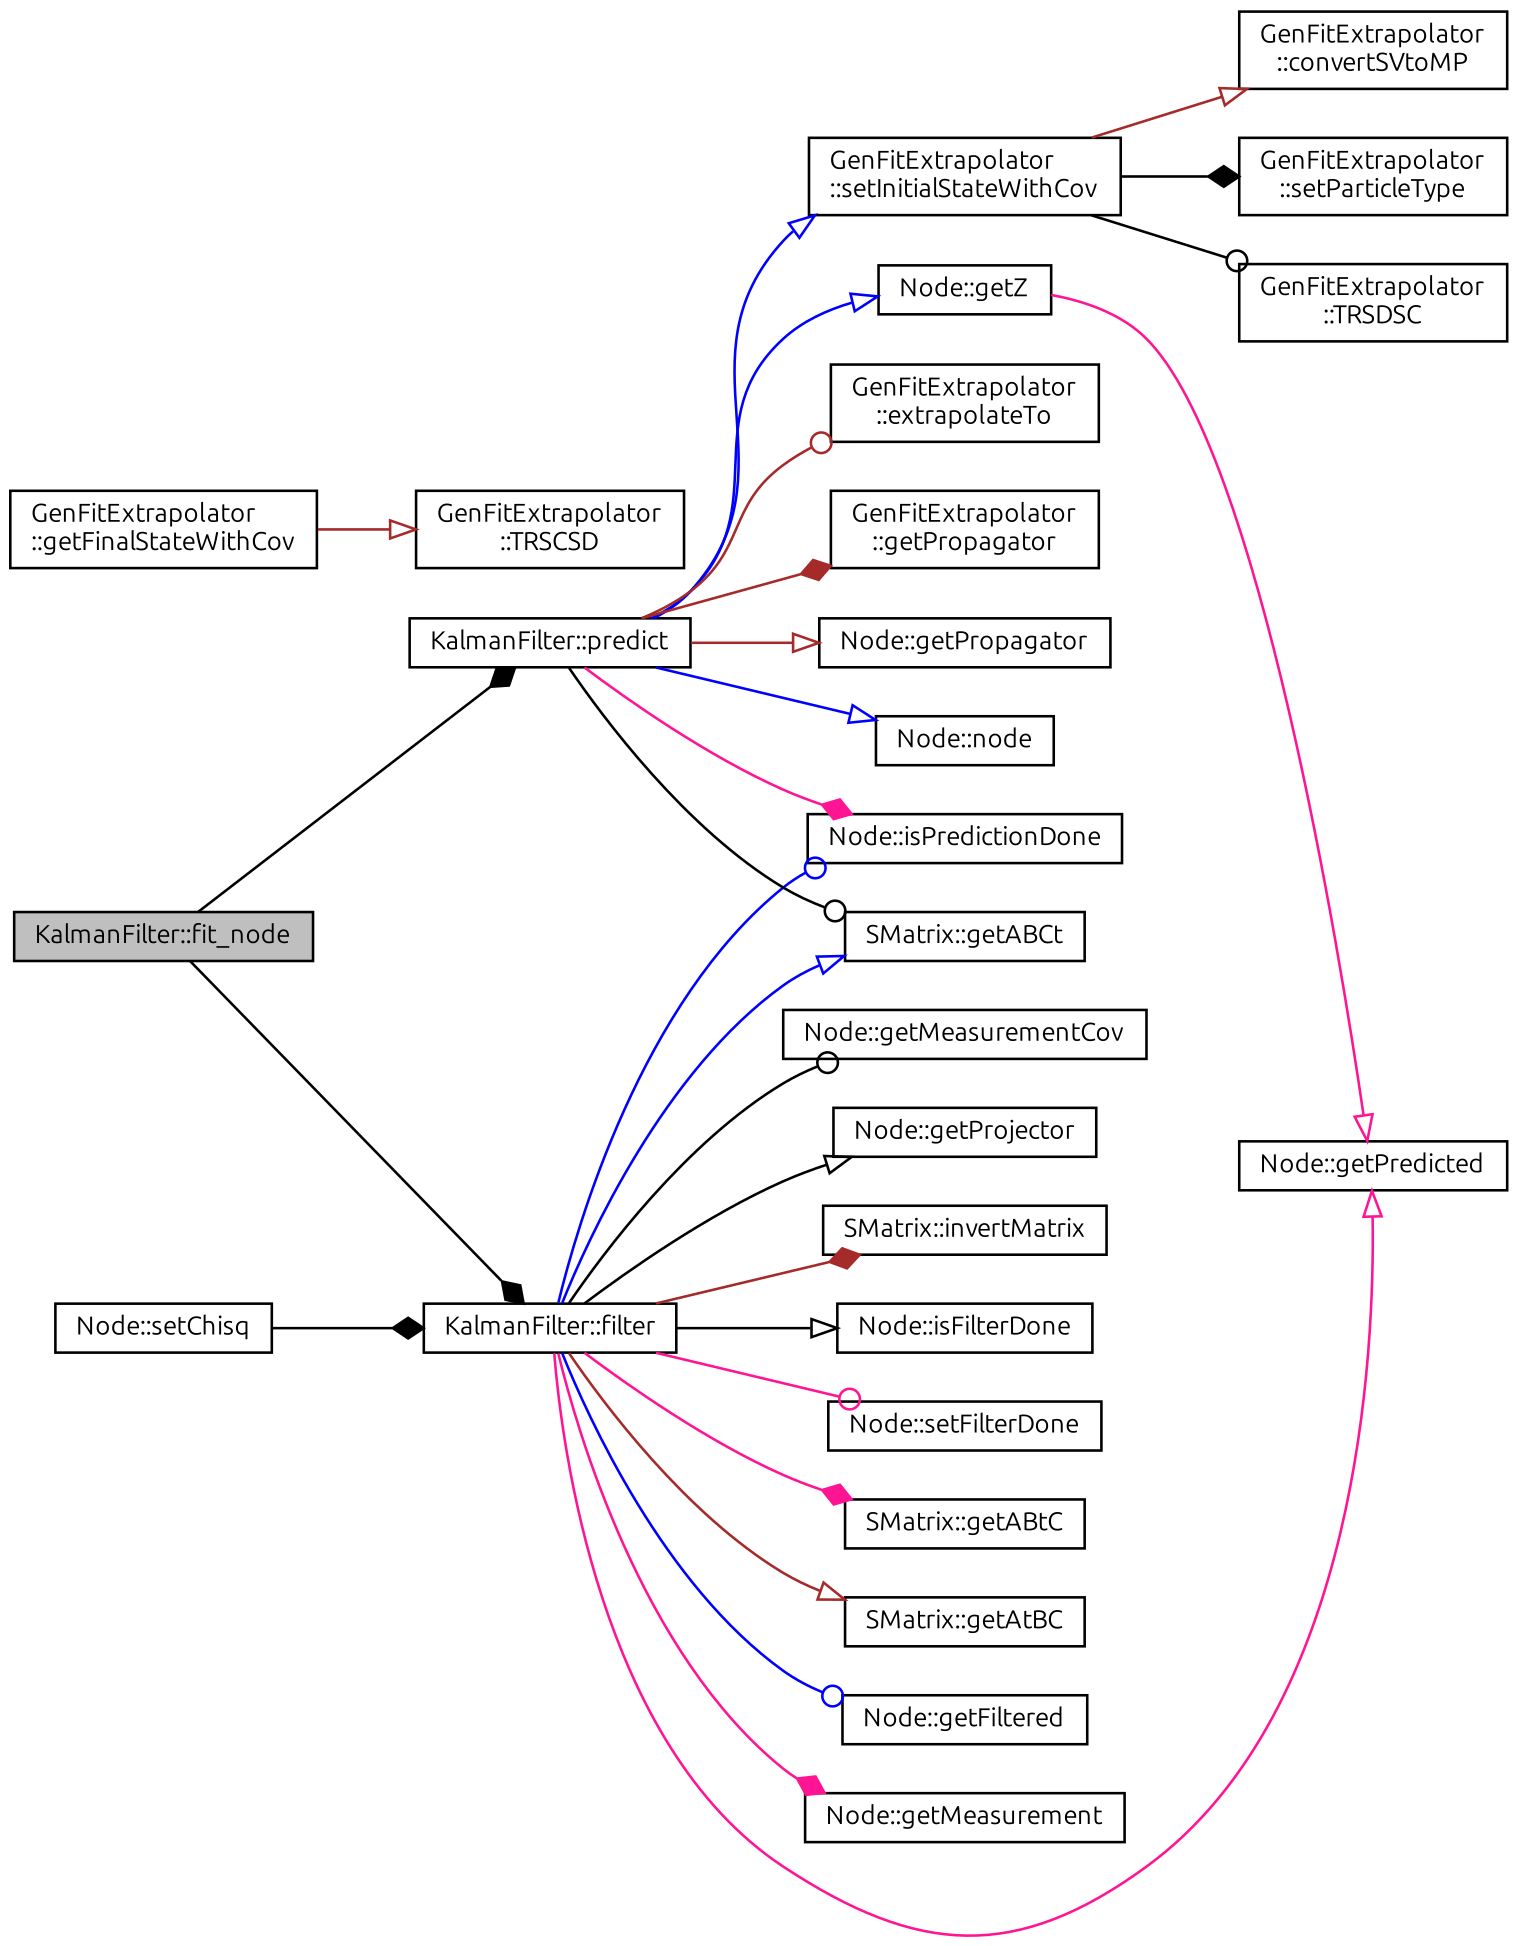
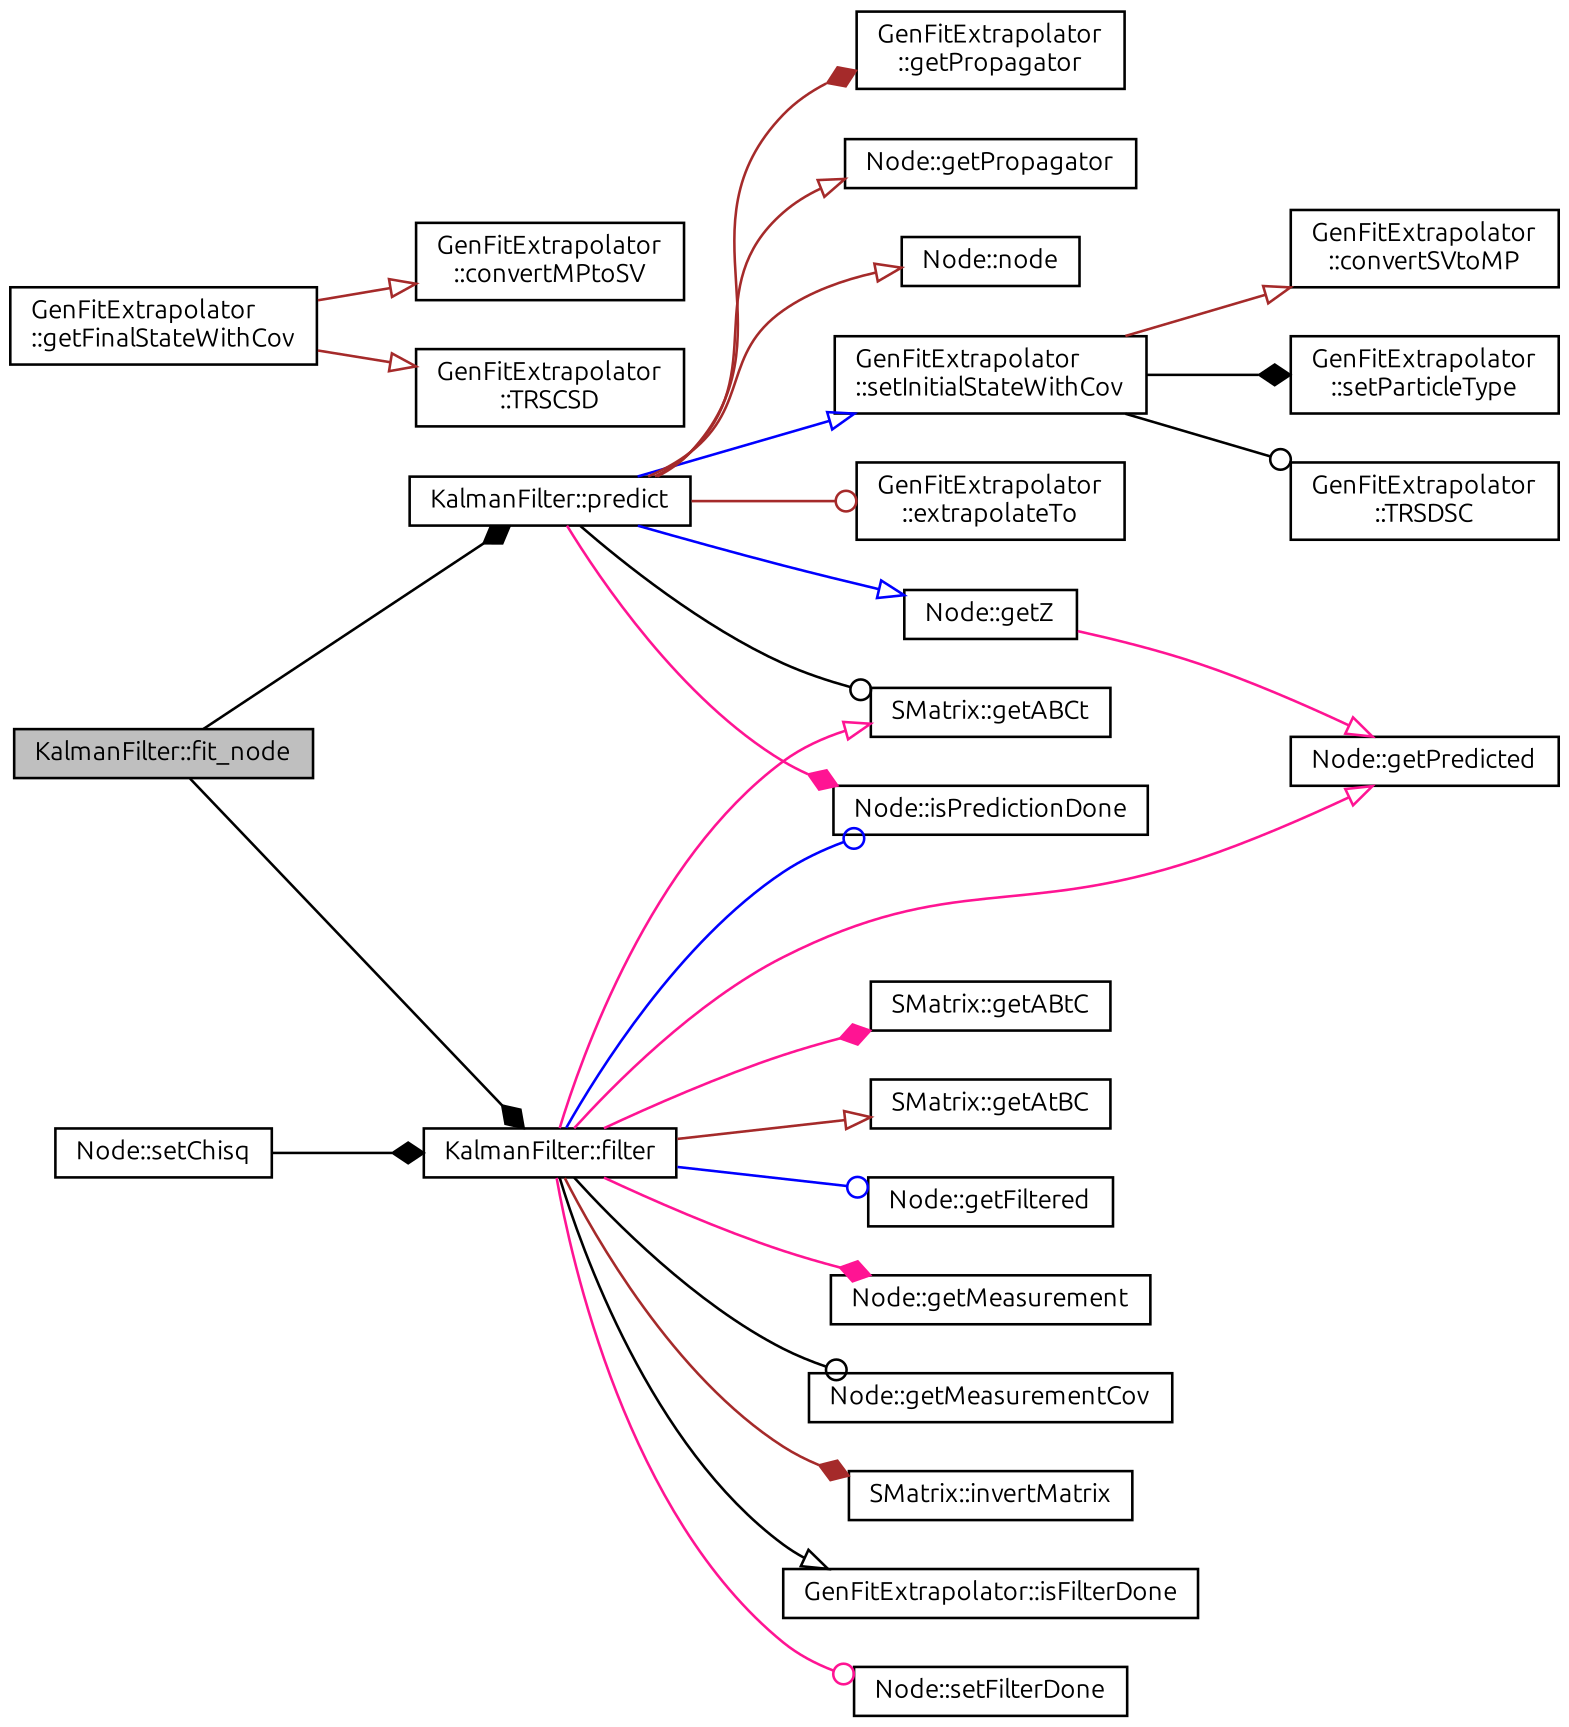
  digraph {
    fontname=Ubuntu
    rankdir=LR
    node [color=black fontname=Ubuntu fontsize=10 shape=record]
    edge [arrowhead=onormal color=black fontname=Ubuntu fontsize=10 labelfontname=FreeSans labelfontsize=10 style=solid]
    n1 [fillcolor=grey75 fontcolor=black height=0.2 label="KalmanFilter::fit_node" style=filled width=0.4]
    n2 [height=0.2 label="KalmanFilter::filter" width=0.4]
    n3 [height=0.2 label="KalmanFilter::predict" width=0.4]
    n4 [height=0.2 label="SMatrix::getABCt" width=0.4]
    n5 [height=0.2 label="SMatrix::getABtC" width=0.4]
    n6 [height=0.2 label="SMatrix::getAtBC" width=0.4]
    n7 [height=0.2 label="Node::getFiltered" width=0.4]
    n8 [height=0.2 label="Node::getMeasurement" width=0.4]
    n9 [height=0.2 label="Node::getMeasurementCov" width=0.4]
    n10 [height=0.2 label="Node::getPredicted" width=0.4]
-   n11 [height=0.2 label="Node::getProjector" width=0.4]
    n12 [height=0.2 label="SMatrix::invertMatrix" width=0.4]
-   n13 [height=0.2 label="Node::isFilterDone" width=0.4]
+   n13 [height=0.2 label="GenFitExtrapolator::isFilterDone" width=0.4]
    n14 [height=0.2 label="Node::isPredictionDone" width=0.4]
    n15 [height=0.2 label="Node::setFilterDone" width=0.4]
    n16 [height=0.2 label="Node::getZ" width=0.4]
    n17 [height=0.2 label="GenFitExtrapolator\l::setInitialStateWithCov" width=0.4]
    n18 [height=0.2 label="GenFitExtrapolator\l::extrapolateTo" width=0.4]
    n19 [height=0.2 label="GenFitExtrapolator\l::getPropagator" width=0.4]
    n20 [height=0.2 label="Node::getPropagator" width=0.4]
    n21 [height=0.2 label="Node::node" width=0.4]
    n22 [height=0.2 label="Node::setChisq" width=0.4]
    n23 [height=0.2 label="GenFitExtrapolator\l::convertSVtoMP" width=0.4]
    n24 [height=0.2 label="GenFitExtrapolator\l::setParticleType" width=0.4]
    n25 [height=0.2 label="GenFitExtrapolator\l::TRSDSC" width=0.4]
    n26 [height=0.2 label="GenFitExtrapolator\l::getFinalStateWithCov" width=0.4]
+   n27 [height=0.2 label="GenFitExtrapolator\l::convertMPtoSV" width=0.4]
    n28 [height=0.2 label="GenFitExtrapolator\l::TRSCSD" width=0.4]
    n1 -> n2 [arrowhead=diamond]
    n1 -> n3 [arrowhead=diamond]
-   n2 -> n4 [color=blue]
+   n2 -> n4 [color=deeppink]
    n2 -> n5 [arrowhead=diamond color=deeppink]
    n2 -> n6 [color=brown]
    n2 -> n7 [arrowhead=odot color=blue]
    n2 -> n8 [arrowhead=diamond color=deeppink]
    n2 -> n9 [arrowhead=odot]
    n2 -> n10 [color=deeppink]
-   n2 -> n11
    n2 -> n12 [arrowhead=diamond color=brown]
    n2 -> n13
    n2 -> n14 [arrowhead=odot color=blue]
    n2 -> n15 [arrowhead=odot color=deeppink]
    n3 -> n4 [arrowhead=odot]
    n3 -> n14 [arrowhead=diamond color=deeppink]
    n3 -> n16 [color=blue]
    n3 -> n17 [color=blue]
    n3 -> n18 [arrowhead=odot color=brown]
    n3 -> n19 [arrowhead=diamond color=brown]
    n3 -> n20 [color=brown]
-   n3 -> n21 [color=blue]
+   n3 -> n21 [color=brown]
    n16 -> n10 [color=deeppink]
    n17 -> n23 [color=brown]
    n17 -> n24 [arrowhead=diamond]
    n17 -> n25 [arrowhead=odot]
    n22 -> n2 [arrowhead=diamond]
+   n26 -> n27 [color=brown]
    n26 -> n28 [color=brown]
  }
